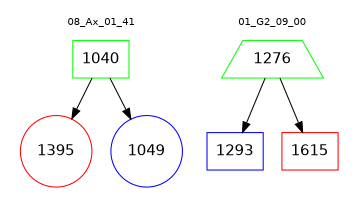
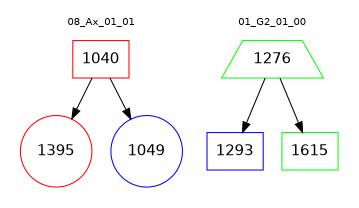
  digraph {
    fontname="DejaVu Sans"
    node [color=green fontname="DejaVu Sans" shape=box]
    edge [color=black fontname="DejaVu Sans"]
-   n1 [label=1040]
+   n1 [color=red label=1040]
    n2 [color=red label=1395 shape=circle]
    n3 [color=blue label=1049 shape=circle]
    n4 [label=1276 shape=trapezium]
    n5 [color=blue label=1293]
-   n6 [color=red label=1615]
+   n6 [label=1615]
    subgraph cluster_1 {
      color=white
      fontsize=10
-     label="08_Ax_01_41"
+     label="08_Ax_01_01"
      n1
      n2
      n3
    }
    subgraph cluster_2 {
      color=white
      fontsize=10
-     label="01_G2_09_00"
+     label="01_G2_01_00"
      n4
      n5
      n6
    }
    n1 -> n2
    n1 -> n3
    n4 -> n5
    n4 -> n6
  }
